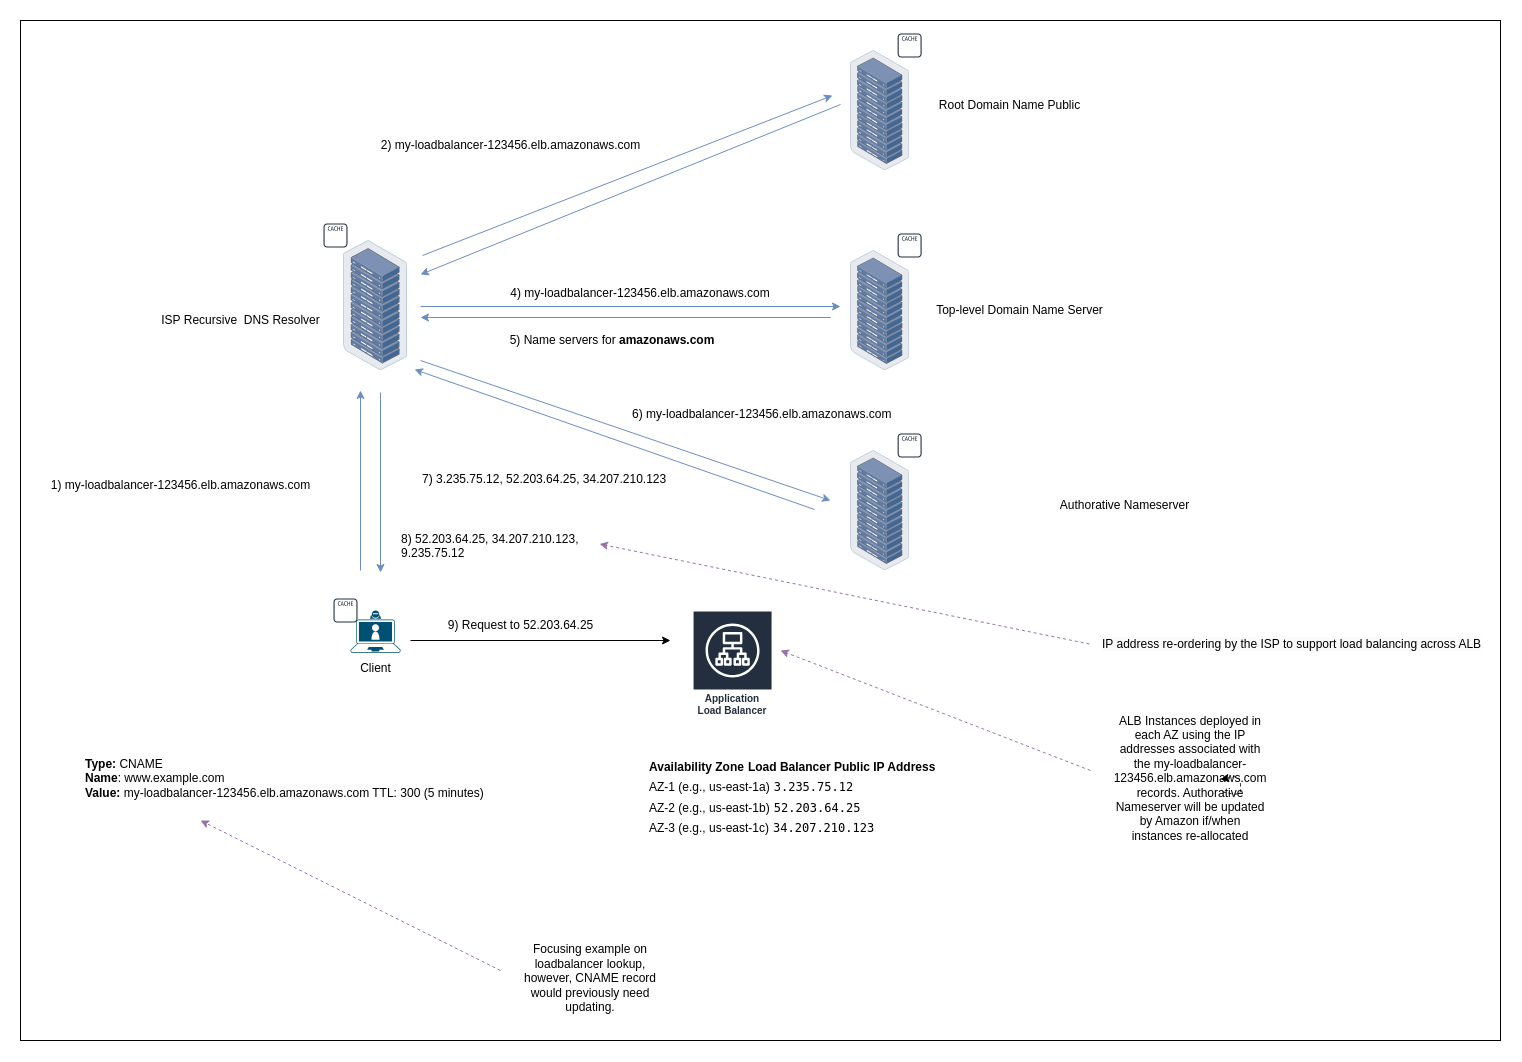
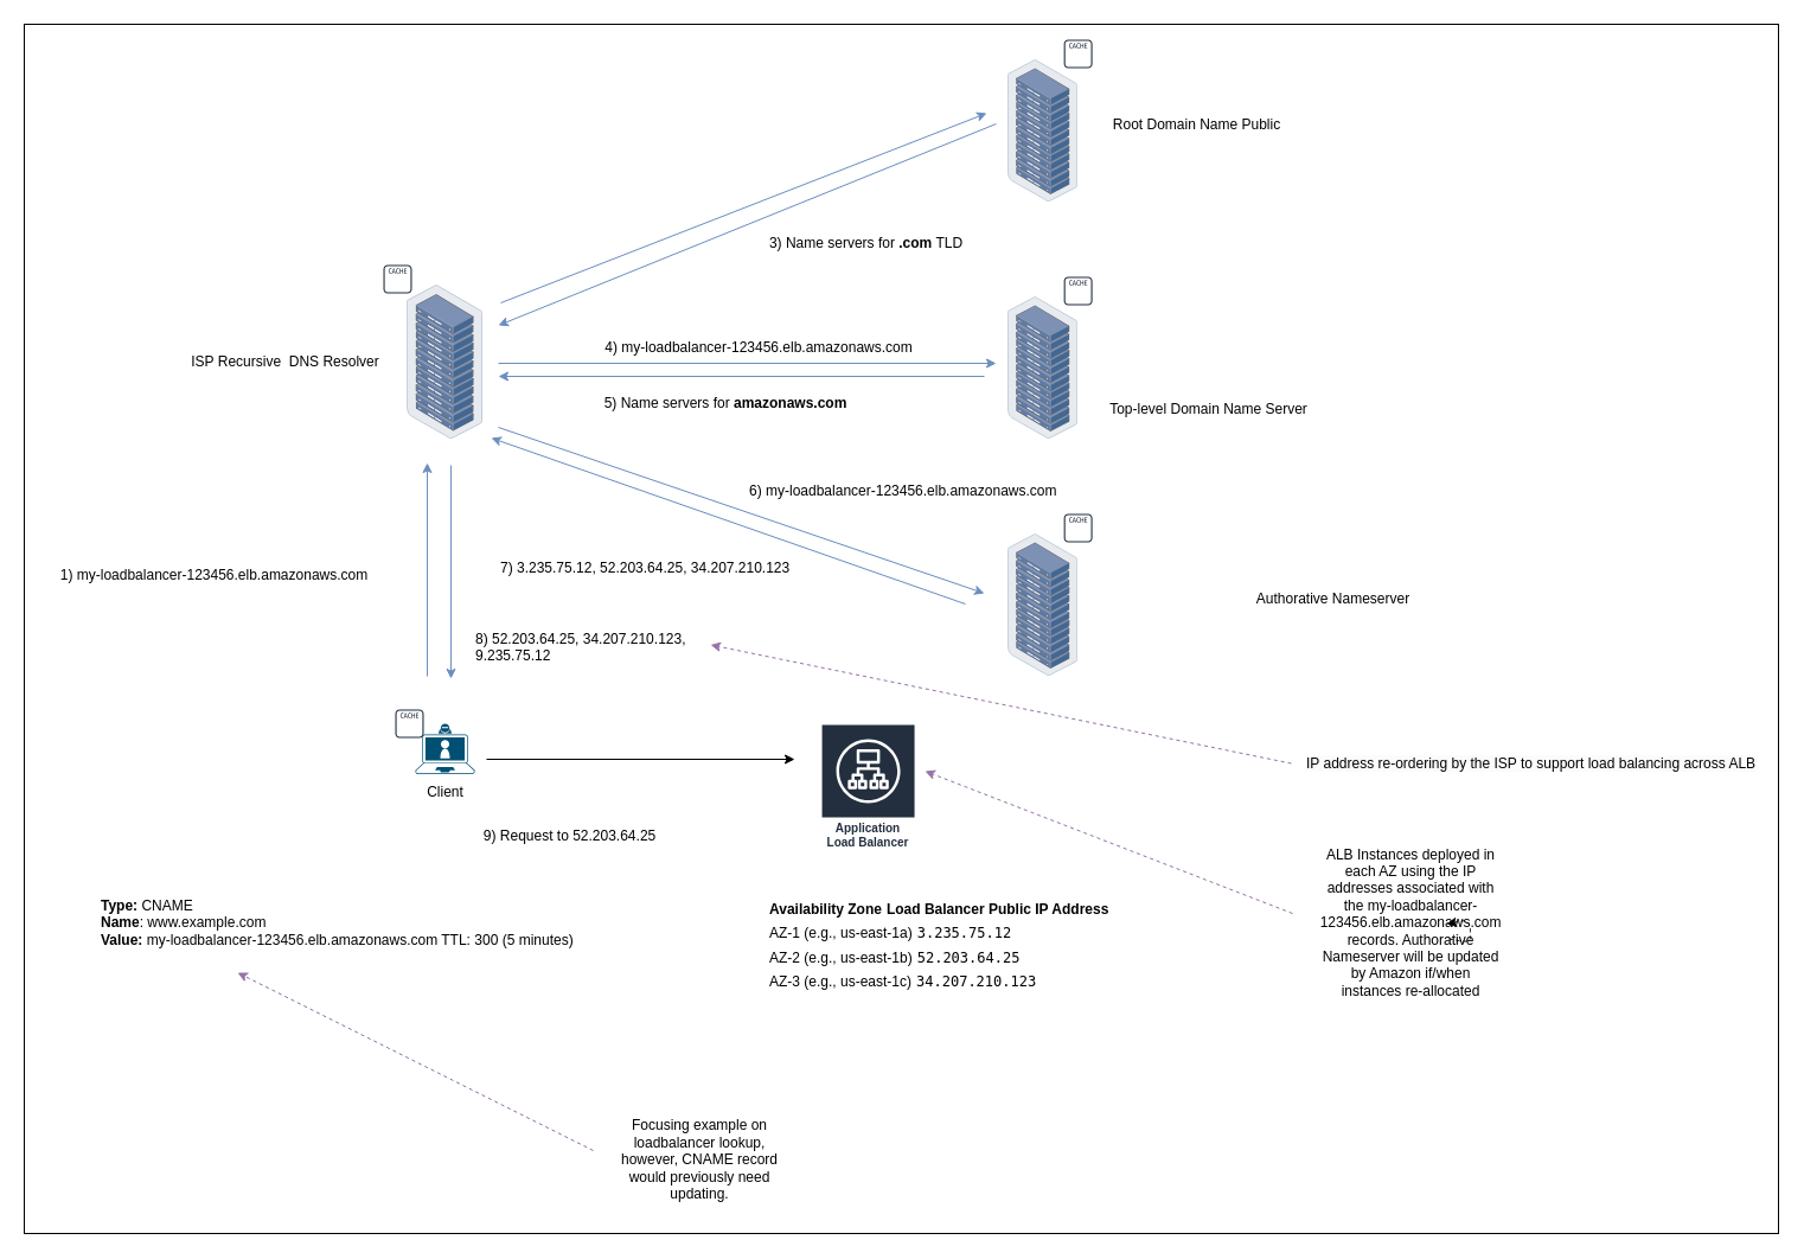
  <mxCell id="0" />
  <mxCell id="1" parent="0" />
  <mxCell id="2" value="" style="rounded=0;whiteSpace=wrap;html=1;" parent="1" vertex="1"><mxGeometry x="20" y="20" width="1480" height="1020" as="geometry" /></mxCell>
  <mxCell id="3" value="" style="sketch=0;outlineConnect=0;fontColor=#232F3E;gradientColor=none;strokeColor=#232F3E;fillColor=#ffffff;dashed=0;verticalLabelPosition=bottom;verticalAlign=top;align=center;html=1;fontSize=12;fontStyle=0;aspect=fixed;shape=mxgraph.aws4.resourceIcon;resIcon=mxgraph.aws4.cache_node;" parent="1" vertex="1"><mxGeometry x="320" y="220" width="30" height="30" as="geometry" /></mxCell>
  <mxCell id="4" value="" style="sketch=0;outlineConnect=0;fontColor=#232F3E;gradientColor=none;strokeColor=#232F3E;fillColor=#ffffff;dashed=0;verticalLabelPosition=bottom;verticalAlign=top;align=center;html=1;fontSize=12;fontStyle=0;aspect=fixed;shape=mxgraph.aws4.resourceIcon;resIcon=mxgraph.aws4.cache_node;" parent="1" vertex="1"><mxGeometry x="330" y="595" width="30" height="30" as="geometry" /></mxCell>
  <mxCell id="5" value="Client" style="text;html=1;align=center;verticalAlign=middle;resizable=0;points=[];autosize=1;strokeColor=none;fillColor=none;" parent="1" vertex="1"><mxGeometry x="350" y="652.5" width="50" height="30" as="geometry" /></mxCell>
  <mxCell id="6" value="Root Domain Name Public" style="text;html=1;align=center;verticalAlign=middle;resizable=0;points=[];autosize=1;strokeColor=none;fillColor=none;" parent="1" vertex="1"><mxGeometry x="924.13" y="90" width="170" height="30" as="geometry" /></mxCell>
- <mxCell id="7" value="Top-level Domain Name Server" style="text;html=1;align=center;verticalAlign=middle;resizable=0;points=[];autosize=1;strokeColor=none;fillColor=none;" parent="1" vertex="1"><mxGeometry x="924.13" y="295" width="190" height="30" as="geometry" /></mxCell>
+ <mxCell id="7" value="Top-level Domain Name Server" style="text;html=1;align=center;verticalAlign=middle;resizable=0;points=[];autosize=1;strokeColor=none;fillColor=none;" parent="1" vertex="1"><mxGeometry x="924.13" y="330" width="190" height="30" as="geometry" /></mxCell>
  <mxCell id="8" value="Authorative Nameserver" style="text;html=1;align=center;verticalAlign=middle;resizable=0;points=[];autosize=1;strokeColor=none;fillColor=none;" parent="1" vertex="1"><mxGeometry x="1049.13" y="490" width="150" height="30" as="geometry" /></mxCell>
  <mxCell id="9" value="" style="points=[];aspect=fixed;html=1;align=center;shadow=0;dashed=0;image;image=img/lib/allied_telesis/storage/Datacenter_Server_Rack.svg;sketch=0;fillColor=#0000FF;" parent="1" vertex="1"><mxGeometry x="850" y="50" width="59.2" height="120" as="geometry" /></mxCell>
  <mxCell id="10" value="" style="points=[];aspect=fixed;html=1;align=center;shadow=0;dashed=0;image;image=img/lib/allied_telesis/storage/Datacenter_Server_Rack.svg;sketch=0;fillColor=#0000FF;" parent="1" vertex="1"><mxGeometry x="850" y="250" width="59.2" height="120" as="geometry" /></mxCell>
  <mxCell id="11" value="" style="points=[];aspect=fixed;html=1;align=center;shadow=0;dashed=0;image;image=img/lib/allied_telesis/storage/Datacenter_Server_Rack.svg;sketch=0;fillColor=#0000FF;" parent="1" vertex="1"><mxGeometry x="850" y="450" width="59.2" height="120" as="geometry" /></mxCell>
  <mxCell id="12" value="" style="points=[[0.13,0.225,0],[0.5,0,0],[0.87,0.225,0],[0.885,0.5,0],[0.985,0.99,0],[0.5,1,0],[0.015,0.99,0],[0.115,0.5,0]];verticalLabelPosition=bottom;sketch=0;html=1;verticalAlign=top;aspect=fixed;align=center;pointerEvents=1;shape=mxgraph.cisco19.laptop_video_client;fillColor=#005073;strokeColor=none;" parent="1" vertex="1"><mxGeometry x="350" y="610" width="50" height="42.5" as="geometry" /></mxCell>
  <mxCell id="13" value="" style="points=[];aspect=fixed;html=1;align=center;shadow=0;dashed=0;image;image=img/lib/allied_telesis/storage/Datacenter_Server_Rack.svg;sketch=0;fillColor=#0000FF;" parent="1" vertex="1"><mxGeometry x="342.93" y="240" width="64.13" height="130" as="geometry" /></mxCell>
- <mxCell id="14" value="ISP Recursive&amp;nbsp; DNS Resolver" style="text;html=1;align=center;verticalAlign=middle;resizable=0;points=[];autosize=1;strokeColor=none;fillColor=none;" parent="1" vertex="1"><mxGeometry x="150" y="305" width="180" height="30" as="geometry" /></mxCell>
+ <mxCell id="14" value="ISP Recursive&amp;nbsp; DNS Resolver" style="text;html=1;align=center;verticalAlign=middle;resizable=0;points=[];autosize=1;strokeColor=none;fillColor=none;" parent="1" vertex="1"><mxGeometry x="150" y="290" width="180" height="30" as="geometry" /></mxCell>
  <mxCell id="15" value="" style="endArrow=classic;html=1;fillColor=#dae8fc;strokeColor=#6c8ebf;" parent="1" edge="1"><mxGeometry x="-0.727" y="71" width="50" height="50" relative="1" as="geometry"><mxPoint x="422" y="255" as="sourcePoint" /><mxPoint x="832" y="95" as="targetPoint" /><mxPoint as="offset" /></mxGeometry></mxCell>
  <mxCell id="16" value="" style="endArrow=none;html=1;endFill=0;startArrow=classic;startFill=1;fillColor=#dae8fc;strokeColor=#6c8ebf;" parent="1" edge="1"><mxGeometry width="50" height="50" relative="1" as="geometry"><mxPoint x="420" y="274" as="sourcePoint" /><mxPoint x="840" y="104" as="targetPoint" /><mxPoint as="offset" /></mxGeometry></mxCell>
  <mxCell id="17" value="" style="endArrow=classic;html=1;fillColor=#dae8fc;strokeColor=#6c8ebf;" parent="1" edge="1"><mxGeometry width="50" height="50" relative="1" as="geometry"><mxPoint x="420" y="306" as="sourcePoint" /><mxPoint x="840" y="306" as="targetPoint" /><mxPoint as="offset" /></mxGeometry></mxCell>
  <mxCell id="18" value="" style="endArrow=none;html=1;endFill=0;startArrow=classic;startFill=1;fillColor=#dae8fc;strokeColor=#6c8ebf;" parent="1" edge="1"><mxGeometry width="50" height="50" relative="1" as="geometry"><mxPoint x="420" y="317" as="sourcePoint" /><mxPoint x="830" y="317" as="targetPoint" /><mxPoint as="offset" /></mxGeometry></mxCell>
  <mxCell id="19" value="" style="endArrow=classic;html=1;fillColor=#dae8fc;strokeColor=#6c8ebf;" parent="1" edge="1"><mxGeometry x="0.627" y="52" width="50" height="50" relative="1" as="geometry"><mxPoint x="420" y="360" as="sourcePoint" /><mxPoint x="830" y="500" as="targetPoint" /><mxPoint as="offset" /></mxGeometry></mxCell>
  <mxCell id="20" value="" style="endArrow=none;html=1;endFill=0;startArrow=classic;startFill=1;fillColor=#dae8fc;strokeColor=#6c8ebf;" parent="1" edge="1"><mxGeometry width="50" height="50" relative="1" as="geometry"><mxPoint x="414" y="369" as="sourcePoint" /><mxPoint x="814" y="509" as="targetPoint" /><mxPoint as="offset" /></mxGeometry></mxCell>
  <mxCell id="21" value="" style="endArrow=classic;html=1;fillColor=#dae8fc;strokeColor=#6c8ebf;" parent="1" edge="1"><mxGeometry x="0.16" y="2" width="50" height="50" relative="1" as="geometry"><mxPoint x="360" y="570" as="sourcePoint" /><mxPoint x="360" y="390" as="targetPoint" /><mxPoint as="offset" /></mxGeometry></mxCell>
  <mxCell id="22" value="" style="endArrow=none;html=1;endFill=0;startArrow=classic;startFill=1;fillColor=#dae8fc;strokeColor=#6c8ebf;" parent="1" edge="1"><mxGeometry x="0.16" y="2" width="50" height="50" relative="1" as="geometry"><mxPoint x="380" y="572" as="sourcePoint" /><mxPoint x="380" y="392" as="targetPoint" /><mxPoint as="offset" /></mxGeometry></mxCell>
  <mxCell id="23" value="1) my-loadbalancer-123456.elb.amazonaws.com" style="text;html=1;align=center;verticalAlign=middle;resizable=0;points=[];autosize=1;strokeColor=none;fillColor=none;" parent="1" vertex="1"><mxGeometry x="40" y="470" width="280" height="30" as="geometry" /></mxCell>
  <mxCell id="24" value="Application Load Balancer" style="sketch=0;outlineConnect=0;fontColor=#232F3E;gradientColor=none;strokeColor=#ffffff;fillColor=#232F3E;dashed=0;verticalLabelPosition=middle;verticalAlign=bottom;align=center;html=1;whiteSpace=wrap;fontSize=10;fontStyle=1;spacing=3;shape=mxgraph.aws4.productIcon;prIcon=mxgraph.aws4.application_load_balancer;" parent="1" vertex="1"><mxGeometry x="692.07" y="610" width="80" height="110" as="geometry" /></mxCell>
  <mxCell id="25" value="" style="endArrow=classic;html=1;" parent="1" edge="1"><mxGeometry width="50" height="50" relative="1" as="geometry"><mxPoint x="410" y="640" as="sourcePoint" /><mxPoint x="670" y="640" as="targetPoint" /></mxGeometry></mxCell>
- <mxCell id="26" value="2) my-loadbalancer-123456.elb.amazonaws.com" style="text;html=1;align=center;verticalAlign=middle;resizable=0;points=[];autosize=1;strokeColor=none;fillColor=none;" parent="1" vertex="1"><mxGeometry x="370" y="130" width="280" height="30" as="geometry" /></mxCell>
+ <mxCell id="27" value="3) Name servers for &lt;b&gt;.com&lt;/b&gt; TLD" style="text;html=1;align=center;verticalAlign=middle;resizable=0;points=[];autosize=1;strokeColor=none;fillColor=none;" parent="1" vertex="1"><mxGeometry x="635" y="190" width="190" height="30" as="geometry" /></mxCell>
  <mxCell id="28" value="4)&amp;nbsp;&lt;span style=&quot;&quot;&gt;my-loadbalancer-123456.elb.amazonaws.com&lt;/span&gt;" style="text;html=1;strokeColor=none;fillColor=none;align=center;verticalAlign=middle;whiteSpace=wrap;rounded=0;sketch=0;" parent="1" vertex="1"><mxGeometry x="480" y="278" width="320" height="30" as="geometry" /></mxCell>
  <mxCell id="29" value="5) Name servers for &lt;b&gt;amazonaws.com&lt;/b&gt;" style="text;html=1;strokeColor=none;fillColor=none;align=center;verticalAlign=middle;whiteSpace=wrap;rounded=0;sketch=0;" parent="1" vertex="1"><mxGeometry x="452.07" y="325" width="320" height="30" as="geometry" /></mxCell>
  <mxCell id="30" value="&lt;span style=&quot;border-color: var(--border-color); text-align: center;&quot;&gt;6)&amp;nbsp;&lt;/span&gt;&lt;span style=&quot;border-color: var(--border-color); text-align: center;&quot;&gt;my-loadbalancer-123456.elb.amazonaws.com&lt;/span&gt;" style="text;whiteSpace=wrap;html=1;" parent="1" vertex="1"><mxGeometry x="630" y="400" width="290" height="40" as="geometry" /></mxCell>
  <mxCell id="31" value="&lt;div style=&quot;text-align: center;&quot;&gt;&lt;span style=&quot;background-color: initial;&quot;&gt;7) 3.235.75.12, 52.203.64.25, 34.207.210.123&lt;/span&gt;&lt;/div&gt;" style="text;whiteSpace=wrap;html=1;" parent="1" vertex="1"><mxGeometry x="420" y="465" width="290" height="40" as="geometry" /></mxCell>
  <mxCell id="32" value="&lt;table style=&quot;caret-color: rgb(0, 0, 0); color: rgb(0, 0, 0); font-style: normal; font-variant-caps: normal; font-weight: 400; letter-spacing: normal; text-align: start; text-transform: none; word-spacing: 0px; -webkit-text-stroke-width: 0px; text-decoration: none;&quot;&gt;&lt;thead&gt;&lt;tr&gt;&lt;th&gt;&lt;strong&gt;Availability Zone&lt;/strong&gt;&lt;/th&gt;&lt;th&gt;&lt;strong&gt;Load Balancer Public IP Address&lt;/strong&gt;&lt;/th&gt;&lt;/tr&gt;&lt;/thead&gt;&lt;/table&gt;&lt;table style=&quot;caret-color: rgb(0, 0, 0); color: rgb(0, 0, 0); font-style: normal; font-variant-caps: normal; font-weight: 400; letter-spacing: normal; text-align: start; text-transform: none; word-spacing: 0px; -webkit-text-stroke-width: 0px; text-decoration: none;&quot;&gt;&lt;tbody&gt;&lt;tr&gt;&lt;td&gt;AZ-1 (e.g., us-east-1a)&lt;/td&gt;&lt;td&gt;&lt;code&gt;3.235.75.12&lt;/code&gt;&lt;/td&gt;&lt;/tr&gt;&lt;/tbody&gt;&lt;/table&gt;&lt;table style=&quot;caret-color: rgb(0, 0, 0); color: rgb(0, 0, 0); font-style: normal; font-variant-caps: normal; font-weight: 400; letter-spacing: normal; text-align: start; text-transform: none; word-spacing: 0px; -webkit-text-stroke-width: 0px; text-decoration: none;&quot;&gt;&lt;tbody&gt;&lt;tr&gt;&lt;td&gt;AZ-2 (e.g., us-east-1b)&lt;/td&gt;&lt;td&gt;&lt;code&gt;52.203.64.25&lt;/code&gt;&lt;/td&gt;&lt;/tr&gt;&lt;/tbody&gt;&lt;/table&gt;&lt;table style=&quot;caret-color: rgb(0, 0, 0); color: rgb(0, 0, 0); font-style: normal; font-variant-caps: normal; font-weight: 400; letter-spacing: normal; text-align: start; text-transform: none; word-spacing: 0px; -webkit-text-stroke-width: 0px; text-decoration: none;&quot;&gt;&lt;tbody&gt;&lt;tr&gt;&lt;td&gt;AZ-3 (e.g., us-east-1c)&lt;/td&gt;&lt;td&gt;&lt;code&gt;34.207.210.123&lt;/code&gt;&lt;/td&gt;&lt;/tr&gt;&lt;/tbody&gt;&lt;/table&gt;" style="text;whiteSpace=wrap;html=1;" parent="1" vertex="1"><mxGeometry x="644" y="750" width="330" height="110" as="geometry" /></mxCell>
  <mxCell id="33" value="&lt;div style=&quot;text-align: center;&quot;&gt;&lt;span style=&quot;background-color: initial;&quot;&gt;8) 52.203.64.25, 34.207.210.123,&amp;nbsp;&lt;/span&gt;&lt;/div&gt;&lt;span style=&quot;text-align: center;&quot;&gt;9.235.75.12&lt;/span&gt;&lt;span style=&quot;text-align: center;&quot;&gt;&amp;nbsp;&lt;/span&gt;" style="text;whiteSpace=wrap;html=1;" parent="1" vertex="1"><mxGeometry x="399" y="525" width="211" height="55" as="geometry" /></mxCell>
- <mxCell id="34" value="9) Request to&amp;nbsp;&lt;span style=&quot;&quot;&gt;52.203.64.25&lt;/span&gt;" style="text;html=1;align=center;verticalAlign=middle;resizable=0;points=[];autosize=1;strokeColor=none;fillColor=none;" parent="1" vertex="1"><mxGeometry x="435" y="610" width="170" height="30" as="geometry" /></mxCell>
+ <mxCell id="34" value="9) Request to&amp;nbsp;&lt;span style=&quot;&quot;&gt;52.203.64.25&lt;/span&gt;" style="text;html=1;align=center;verticalAlign=middle;resizable=0;points=[];autosize=1;strokeColor=none;fillColor=none;" parent="1" vertex="1"><mxGeometry x="395" y="690" width="170" height="30" as="geometry" /></mxCell>
  <mxCell id="35" value="" style="sketch=0;outlineConnect=0;fontColor=#232F3E;gradientColor=none;strokeColor=#232F3E;fillColor=#ffffff;dashed=0;verticalLabelPosition=bottom;verticalAlign=top;align=center;html=1;fontSize=12;fontStyle=0;aspect=fixed;shape=mxgraph.aws4.resourceIcon;resIcon=mxgraph.aws4.cache_node;" parent="1" vertex="1"><mxGeometry x="894.13" y="30" width="30" height="30" as="geometry" /></mxCell>
  <mxCell id="36" value="" style="sketch=0;outlineConnect=0;fontColor=#232F3E;gradientColor=none;strokeColor=#232F3E;fillColor=#ffffff;dashed=0;verticalLabelPosition=bottom;verticalAlign=top;align=center;html=1;fontSize=12;fontStyle=0;aspect=fixed;shape=mxgraph.aws4.resourceIcon;resIcon=mxgraph.aws4.cache_node;" parent="1" vertex="1"><mxGeometry x="894.13" y="230" width="30" height="30" as="geometry" /></mxCell>
  <mxCell id="37" value="" style="sketch=0;outlineConnect=0;fontColor=#232F3E;gradientColor=none;strokeColor=#232F3E;fillColor=#ffffff;dashed=0;verticalLabelPosition=bottom;verticalAlign=top;align=center;html=1;fontSize=12;fontStyle=0;aspect=fixed;shape=mxgraph.aws4.resourceIcon;resIcon=mxgraph.aws4.cache_node;" parent="1" vertex="1"><mxGeometry x="894.13" y="430" width="30" height="30" as="geometry" /></mxCell>
  <mxCell id="38" value="&lt;span style=&quot;caret-color: rgb(0, 0, 0); color: rgb(0, 0, 0); font-style: normal; font-variant-caps: normal; letter-spacing: normal; text-align: start; text-indent: 0px; text-transform: none; word-spacing: 0px; -webkit-text-stroke-width: 0px; text-decoration: none; float: none; display: inline !important;&quot;&gt;&lt;font style=&quot;font-size: 12px;&quot;&gt;&lt;b&gt;Type: &lt;/b&gt;CNAME &lt;br&gt;&lt;b&gt;Name&lt;/b&gt;: www.example.com&lt;br&gt;&lt;b&gt;Value:&lt;/b&gt; my-loadbalancer-123456.elb.amazonaws.com TTL: 300 (5 minutes)&lt;/font&gt;&lt;/span&gt;" style="text;whiteSpace=wrap;html=1;" parent="1" vertex="1"><mxGeometry x="83.07" y="750" width="417.93" height="60" as="geometry" /></mxCell>
  <mxCell id="39" value="ALB Instances deployed in each AZ using the IP addresses associated with the my-loadbalancer-123456.elb.amazonaws.com records. Authorative Nameserver will be updated by Amazon if/when instances re-allocated&lt;br&gt;&amp;nbsp;" style="text;html=1;strokeColor=none;fillColor=none;align=center;verticalAlign=middle;whiteSpace=wrap;rounded=0;sketch=0;fontFamily=Helvetica;fontSize=12;" parent="1" vertex="1"><mxGeometry x="1160" y="770" width="60" height="30" as="geometry" /></mxCell>
  <mxCell id="40" value="" style="endArrow=classic;html=1;fontFamily=Helvetica;fontSize=12;dashed=1;fillColor=#e1d5e7;strokeColor=#9673a6;" parent="1" edge="1"><mxGeometry width="50" height="50" relative="1" as="geometry"><mxPoint x="1090" y="770" as="sourcePoint" /><mxPoint x="780" y="650" as="targetPoint" /></mxGeometry></mxCell>
  <mxCell id="41" value="" style="endArrow=classic;html=1;fontFamily=Helvetica;fontSize=12;dashed=1;entryX=1;entryY=0.5;entryDx=0;entryDy=0;fillColor=#e1d5e7;strokeColor=#9673a6;" parent="1" edge="1"><mxGeometry width="50" height="50" relative="1" as="geometry"><mxPoint x="1089" y="643.5" as="sourcePoint" /><mxPoint x="599" y="543.5" as="targetPoint" /></mxGeometry></mxCell>
  <mxCell id="42" value="&lt;span style=&quot;color: rgb(0, 0, 0); font-family: Helvetica; font-size: 12px; font-style: normal; font-variant-ligatures: normal; font-variant-caps: normal; font-weight: 400; letter-spacing: normal; orphans: 2; text-align: center; text-indent: 0px; text-transform: none; widows: 2; word-spacing: 0px; -webkit-text-stroke-width: 0px; background-color: rgb(251, 251, 251); text-decoration-thickness: initial; text-decoration-style: initial; text-decoration-color: initial; float: none; display: inline !important;&quot;&gt;IP address re-ordering by the ISP to support load balancing across ALB&lt;/span&gt;" style="text;whiteSpace=wrap;html=1;fontSize=12;fontFamily=Helvetica;" parent="1" vertex="1"><mxGeometry x="1100" y="630" width="385.87" height="40" as="geometry" /></mxCell>
  <mxCell id="43" value="Focusing example on loadbalancer lookup, however, CNAME record would previously need updating.&lt;br&gt;&amp;nbsp;" style="text;html=1;strokeColor=none;fillColor=none;align=center;verticalAlign=middle;whiteSpace=wrap;rounded=0;sketch=0;fontFamily=Helvetica;fontSize=12;" parent="1" vertex="1"><mxGeometry x="510" y="970" width="160" height="30" as="geometry" /></mxCell>
  <mxCell id="44" value="" style="endArrow=classic;html=1;fontFamily=Helvetica;fontSize=12;dashed=1;fillColor=#e1d5e7;strokeColor=#9673a6;" parent="1" edge="1"><mxGeometry width="50" height="50" relative="1" as="geometry"><mxPoint x="500" y="970" as="sourcePoint" /><mxPoint x="200" y="820" as="targetPoint" /></mxGeometry></mxCell>
  <mxCell id="45" style="edgeStyle=none;html=1;dashed=1;fontFamily=Helvetica;fontSize=12;startArrow=classic;startFill=1;endArrow=none;endFill=0;" parent="1" source="39" target="39" edge="1"><mxGeometry relative="1" as="geometry" /></mxCell>
